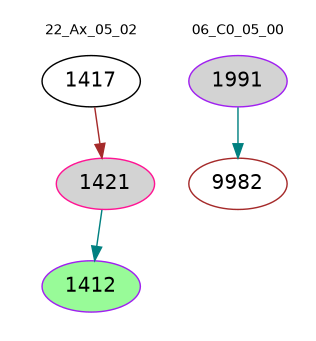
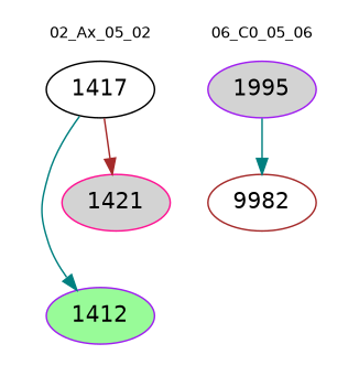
  digraph {
    fontname="DejaVu Sans"
    node [color=purple fillcolor=white fontname="DejaVu Sans" style=filled]
    edge [color=teal fontname="DejaVu Sans"]
    n1 [color=black label=1417]
    n2 [fillcolor=palegreen label=1412]
    n3 [color=deeppink fillcolor=lightgrey label=1421]
-   n4 [fillcolor=lightgrey label=1991]
+   n4 [fillcolor=lightgrey label=1995]
    n5 [color=brown label=9982]
    subgraph cluster_1 {
      color=white
      fontsize=10
-     label="22_Ax_05_02"
+     label="02_Ax_05_02"
      n1
      n2
      n3
    }
    subgraph cluster_2 {
      color=white
      fontsize=10
-     label="06_C0_05_00"
+     label="06_C0_05_06"
      n4
      n5
    }
-   n3 -> n2
+   n1 -> n2
    n1 -> n3 [color=brown]
    n4 -> n5
  }
